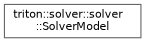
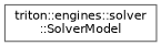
  digraph {
    rankdir=LR
-   n1 [color=grey40 fillcolor=white fontname=Helvetica fontsize=10 height=0.2 label="triton::solver::solver\l::SolverModel" shape=box style=filled width=0.4]
+   n1 [color=grey40 fillcolor=white fontname=Helvetica fontsize=10 height=0.2 label="triton::engines::solver\l::SolverModel" shape=box style=filled width=0.4]
  }
